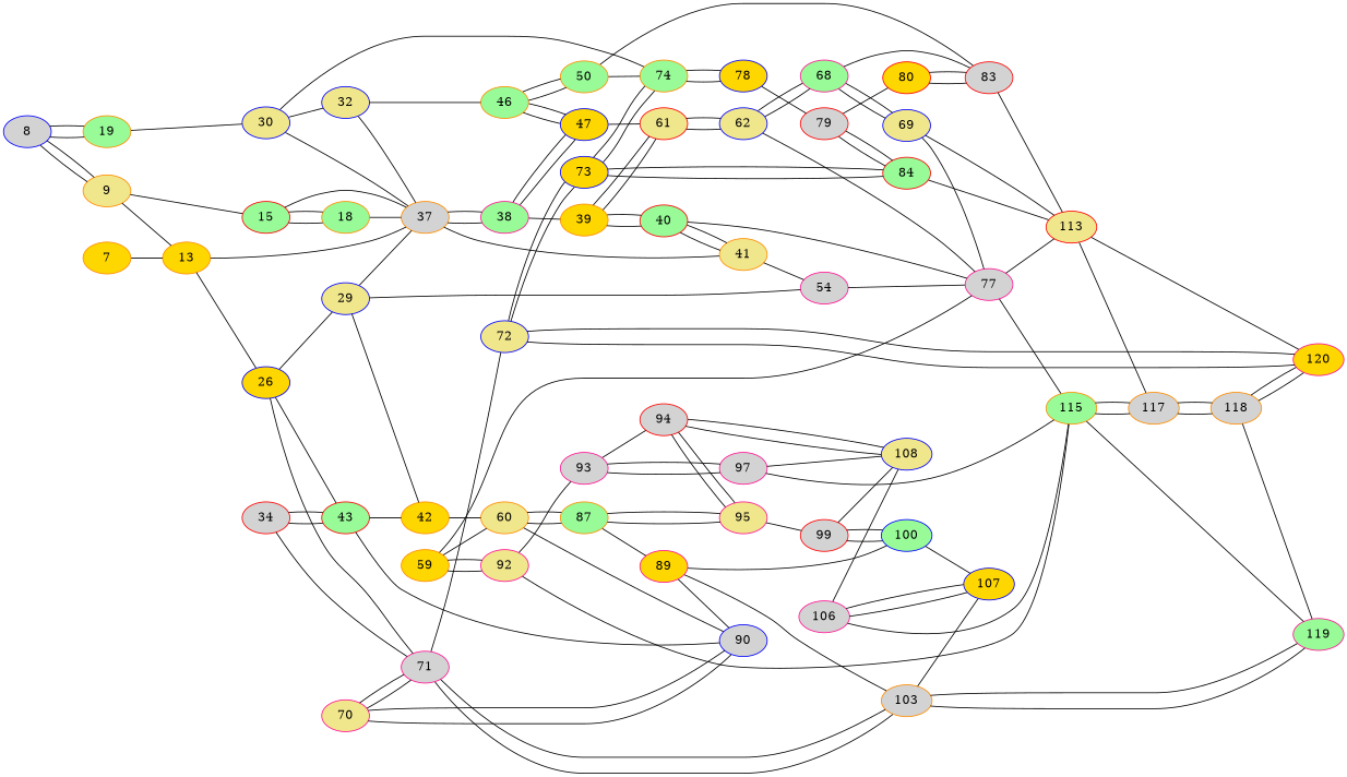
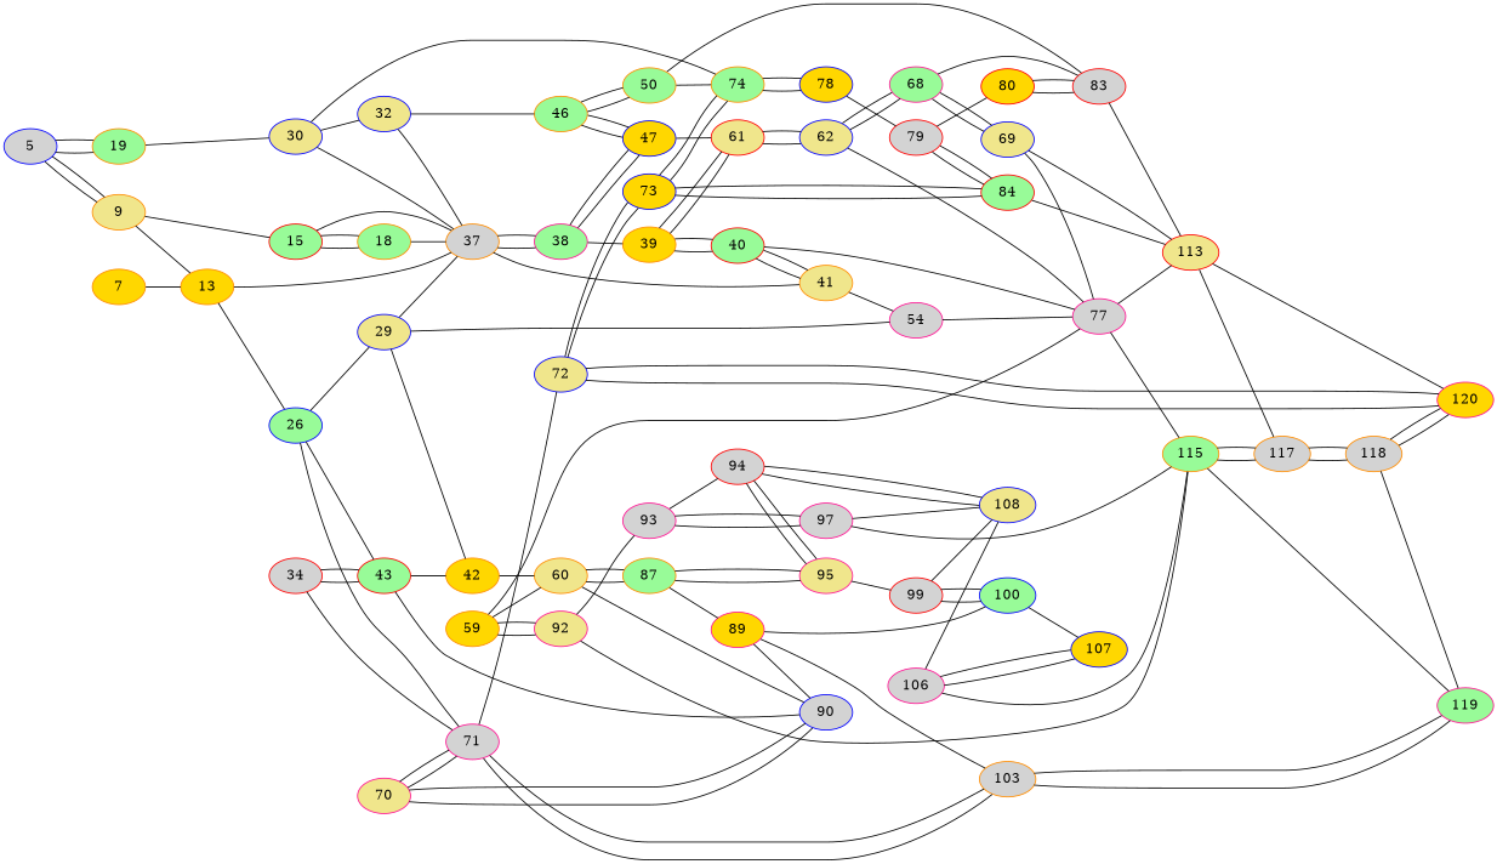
  graph {
    rankdir=LR
    node [color=darkorange fillcolor=lightgrey style=filled]
    7 [fillcolor=gold]
    13 [fillcolor=gold super="+10"]
-   26 [color=blue fillcolor=gold super="+12"]
+   26 [color=blue fillcolor=palegreen super="+12"]
    37 [super="+24"]
    72 [color=blue fillcolor=khaki super="+6"]
    73 [color=blue fillcolor=gold]
    120 [color=deeppink fillcolor=gold]
-   8 [color=blue]
+   8 [color=blue label=5]
    9 [fillcolor=khaki]
    19 [fillcolor=palegreen super="+2"]
    15 [color=red fillcolor=palegreen super="+14"]
    30 [color=blue fillcolor=khaki super="+20+5"]
    18 [fillcolor=palegreen]
    29 [color=blue fillcolor=khaki super="+25+28"]
    43 [color=red fillcolor=palegreen super="+42+36+33"]
    71 [color=deeppink super="+11"]
    38 [color=deeppink fillcolor=palegreen]
    41 [fillcolor=khaki]
    32 [color=blue fillcolor=khaki super="+31"]
    74 [fillcolor=palegreen super="+48+49"]
    n21 [fillcolor=gold label=42 super="+35"]
    54 [color=deeppink super="+53+52"]
    90 [color=blue super="+57"]
    103 [super="+102+101"]
    60 [fillcolor=khaki super="+55"]
    77 [color=deeppink super="+76+75+58+65"]
    46 [fillcolor=palegreen]
    78 [color=blue fillcolor=gold]
    47 [color=blue fillcolor=gold]
    50 [fillcolor=palegreen]
    34 [color=red]
    39 [fillcolor=gold]
    40 [color=red fillcolor=palegreen]
    61 [color=red fillcolor=khaki]
    62 [color=blue fillcolor=khaki]
    113 [color=red fillcolor=khaki super="+85+82+112+86"]
    115 [fillcolor=palegreen super="+110+111+91"]
    87 [fillcolor=palegreen]
    83 [color=red super="+81+67+66"]
    59 [fillcolor=gold]
    92 [color=deeppink fillcolor=khaki]
    93 [color=deeppink]
    89 [color=deeppink fillcolor=gold super="+88"]
    95 [color=deeppink fillcolor=khaki]
    68 [color=deeppink fillcolor=palegreen]
    69 [color=blue fillcolor=khaki]
    117 [super="+116+114"]
    70 [color=deeppink fillcolor=khaki]
    107 [color=blue fillcolor=gold super="+104"]
    119 [color=deeppink fillcolor=palegreen]
    84 [color=red fillcolor=palegreen]
    79 [color=red]
    80 [color=red fillcolor=gold]
    100 [color=blue fillcolor=palegreen]
    99 [color=red]
    94 [color=red]
    97 [color=deeppink]
    108 [color=blue fillcolor=khaki super="+105"]
    106 [color=deeppink]
    118
    7 -- 13
    13 -- 26
    13 -- 37
    26 -- 29
    26 -- 43
    26 -- 71
    37 -- 38
    37 -- 38
    37 -- 41
    72 -- 73
    72 -- 73
    72 -- 120
    72 -- 120
    73 -- 74
    73 -- 74
    73 -- 84
    73 -- 84
    8 -- 9
    8 -- 9
    8 -- 19 [weight=2]
    8 -- 19
    9 -- 13
    9 -- 15
    19 -- 30 [weight=2]
    15 -- 37
    15 -- 18 [weight=2]
    15 -- 18
    30 -- 37
    30 -- 32 [weight=2]
    30 -- 74
    18 -- 37
    29 -- 37 [weight=2]
    29 -- n21
    29 -- 54 [weight=2]
    43 -- n21 [weight=2]
    43 -- 90
    71 -- 72 [weight=2]
    71 -- 103
    71 -- 103
    38 -- 47
    38 -- 47
    38 -- 39
    41 -- 54
    32 -- 37
    32 -- 46
    74 -- 78 [weight=2]
    74 -- 78
    n21 -- 60
    54 -- 77 [weight=3]
-   103 -- 107 [weight=2]
    103 -- 119
    103 -- 119
    60 -- 90
    60 -- 87
    60 -- 87
    77 -- 113
    77 -- 115 [weight=2]
    46 -- 47
    46 -- 47
    46 -- 50
    46 -- 50
    78 -- 79
    47 -- 61
    50 -- 74
    50 -- 83
    34 -- 43 [weight=2]
    34 -- 43
    34 -- 71
    39 -- 40
    39 -- 40
    39 -- 61
    39 -- 61
    40 -- 41
    40 -- 41
    40 -- 77
    61 -- 62
    61 -- 62
    62 -- 77
    62 -- 68
    62 -- 68
    113 -- 120
    113 -- 117 [weight=2]
    115 -- 117 [weight=2]
    115 -- 117
    115 -- 119
    87 -- 89
    87 -- 95
    87 -- 95
    83 -- 113 [weight=2]
    59 -- 60
    59 -- 77
    59 -- 92
    59 -- 92
    92 -- 115
    92 -- 93
    93 -- 94
    93 -- 97
    93 -- 97
    89 -- 90
    89 -- 103
    89 -- 100
    95 -- 99
    68 -- 83
    68 -- 69
    68 -- 69
    69 -- 77
    69 -- 113
    117 -- 118
    117 -- 118
    70 -- 71
    70 -- 71
    70 -- 90 [weight=2]
    70 -- 90
    84 -- 113
    79 -- 84
    79 -- 84
    79 -- 80
    80 -- 83 [weight=2]
    80 -- 83
    100 -- 107
    99 -- 100
    99 -- 100
    99 -- 108
    94 -- 95
    94 -- 95
    94 -- 108
    94 -- 108
    97 -- 115
    97 -- 108
    106 -- 115
    106 -- 107
    106 -- 107
    106 -- 108
    118 -- 120
    118 -- 120
    118 -- 119
  }
